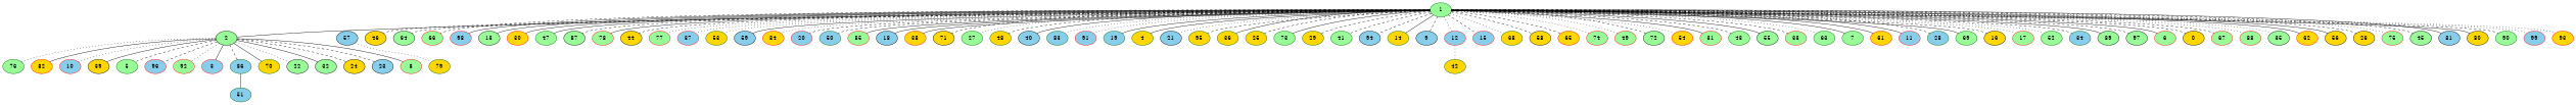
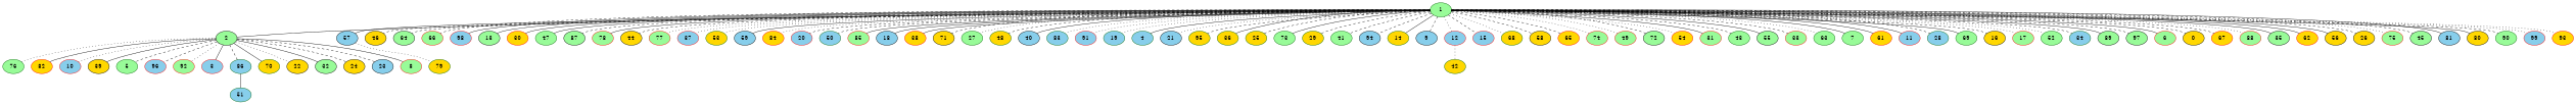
  strict graph {
    node [color=red fillcolor=palegreen style=filled]
    edge [style=solid]
    2 [color=black]
    1 [color=darkgreen]
    57 [color=black fillcolor=skyblue]
    46 [color=black fillcolor=gold]
    64 [color=black]
    66
    98 [fillcolor=skyblue]
    13 [color=black]
    30 [fillcolor=gold]
    47 [color=darkgreen]
    87 [color=black]
    78
    44 [color=black fillcolor=gold]
    77
    37 [fillcolor=skyblue]
    53 [color=darkgreen fillcolor=gold]
    59 [color=black fillcolor=skyblue]
    84 [fillcolor=gold]
    20 [fillcolor=skyblue]
    50 [color=darkgreen fillcolor=skyblue]
    85
    18 [color=black fillcolor=skyblue]
    38 [fillcolor=gold]
    71 [color=black fillcolor=gold]
    27 [color=darkgreen]
    48 [color=darkgreen fillcolor=gold]
    40 [color=black fillcolor=skyblue]
    83 [color=darkgreen fillcolor=skyblue]
    91 [fillcolor=skyblue]
    19 [color=darkgreen fillcolor=skyblue]
-   4 [color=darkgreen fillcolor=gold]
+   4 [color=darkgreen fillcolor=skyblue]
    21 [color=black fillcolor=skyblue]
    95 [color=darkgreen fillcolor=gold]
    36 [color=darkgreen fillcolor=gold]
    25 [color=darkgreen fillcolor=gold]
    73 [color=darkgreen]
    29 [color=darkgreen fillcolor=gold]
    41 [color=darkgreen]
    94 [color=black fillcolor=skyblue]
    14 [color=darkgreen fillcolor=gold]
    9 [color=black fillcolor=skyblue]
    12 [fillcolor=skyblue]
    15 [fillcolor=skyblue]
    68 [color=darkgreen fillcolor=gold]
    58 [color=black fillcolor=gold]
    65 [fillcolor=gold]
    74
    49
    72 [color=black]
    54 [fillcolor=gold]
    31
    43 [color=darkgreen]
    55 [color=black]
    33
    63 [color=darkgreen]
    7 [color=darkgreen]
    61 [fillcolor=gold]
    11 [fillcolor=skyblue]
    28 [color=darkgreen fillcolor=skyblue]
    69 [color=darkgreen]
    16 [color=black fillcolor=gold]
    17
    52 [color=darkgreen]
    34 [color=darkgreen fillcolor=skyblue]
    89 [color=black]
    97 [color=black]
    6
    0 [color=black fillcolor=gold]
-   67
+   67 [fillcolor=gold]
    88
    35 [color=black]
    62 [fillcolor=gold]
    56 [color=black fillcolor=gold]
    26 [color=black fillcolor=gold]
    75
    45 [color=black]
    81 [color=black fillcolor=skyblue]
    80 [color=black fillcolor=gold]
    90 [color=darkgreen]
    99 [fillcolor=skyblue]
    93 [fillcolor=gold]
    76 [color=darkgreen]
    82 [fillcolor=gold]
    10 [fillcolor=skyblue]
    39 [color=black fillcolor=gold]
    5 [color=darkgreen]
    96 [fillcolor=skyblue]
    92
    3 [fillcolor=skyblue]
    86 [color=darkgreen fillcolor=skyblue]
    70 [color=darkgreen fillcolor=gold]
-   22 [color=black]
+   22 [color=black fillcolor=gold]
    32 [color=black]
    24 [color=black fillcolor=gold]
    23 [color=black fillcolor=skyblue]
    8
    79 [color=darkgreen fillcolor=gold]
    42 [color=darkgreen fillcolor=gold]
    51 [color=darkgreen fillcolor=skyblue]
    2 -- 76 [style=dotted]
    2 -- 82
    2 -- 10 [style=dotted]
    2 -- 39
    2 -- 5 [style=dashed]
    2 -- 96 [style=dashed]
    2 -- 92 [style=dotted]
    2 -- 3
    2 -- 86 [style=dashed]
    2 -- 70
    2 -- 22 [style=dotted]
    2 -- 32
    2 -- 24 [style=dashed]
    2 -- 23 [style=dashed]
    2 -- 8
    1 -- 2
+   1 -- 57
    1 -- 46 [style=dashed]
    1 -- 64 [style=dashed]
    1 -- 66 [style=dashed]
    1 -- 98
    1 -- 13
    1 -- 30
    1 -- 47
    1 -- 87 [style=dashed]
    1 -- 78
    1 -- 44 [style=dashed]
    1 -- 77 [style=dotted]
    1 -- 37 [style=dotted]
    1 -- 53 [style=dotted]
    1 -- 59
    1 -- 84 [style=dotted]
    1 -- 20 [style=dashed]
    1 -- 50 [style=dashed]
    1 -- 85
    1 -- 18
    1 -- 38
    1 -- 71 [style=dashed]
    1 -- 27 [style=dotted]
    1 -- 48 [style=dashed]
    1 -- 40
    1 -- 83 [style=dotted]
    1 -- 91 [style=dotted]
-   1 -- 19
+   1 -- 19 [style=dotted]
    1 -- 4
    1 -- 21 [style=dotted]
    1 -- 95 [style=dashed]
    1 -- 36
    1 -- 25 [style=dashed]
    1 -- 73
    1 -- 29 [style=dashed]
    1 -- 41 [style=dashed]
    1 -- 94 [style=dashed]
    1 -- 14
    1 -- 9 [style=dashed]
    1 -- 12 [style=dotted]
    1 -- 15 [style=dashed]
    1 -- 68 [style=dotted]
    1 -- 58 [style=dashed]
    1 -- 65 [style=dashed]
    1 -- 74 [style=dotted]
    1 -- 49 [style=dotted]
    1 -- 72 [style=dashed]
    1 -- 54 [style=dotted]
    1 -- 31
    1 -- 43 [style=dashed]
    1 -- 55
    1 -- 33 [style=dashed]
    1 -- 63 [style=dotted]
    1 -- 7
    1 -- 61
    1 -- 11
    1 -- 28 [style=dashed]
    1 -- 69
    1 -- 16 [style=dashed]
    1 -- 17 [style=dotted]
    1 -- 52 [style=dotted]
    1 -- 34 [style=dashed]
    1 -- 89
    1 -- 97 [style=dashed]
    1 -- 6
    1 -- 0 [style=dashed]
    1 -- 67 [style=dashed]
    1 -- 88 [style=dotted]
-   1 -- 35 [style=dotted]
+   1 -- 35
    1 -- 62
    1 -- 56
    1 -- 26 [style=dashed]
    1 -- 75 [style=dotted]
    1 -- 45 [style=dashed]
    1 -- 81
    1 -- 80
    1 -- 90 [style=dashed]
    1 -- 99 [style=dotted]
    1 -- 93 [style=dotted]
    57 -- 79 [style=dotted]
    12 -- 42 [style=dotted]
    86 -- 51
  }
